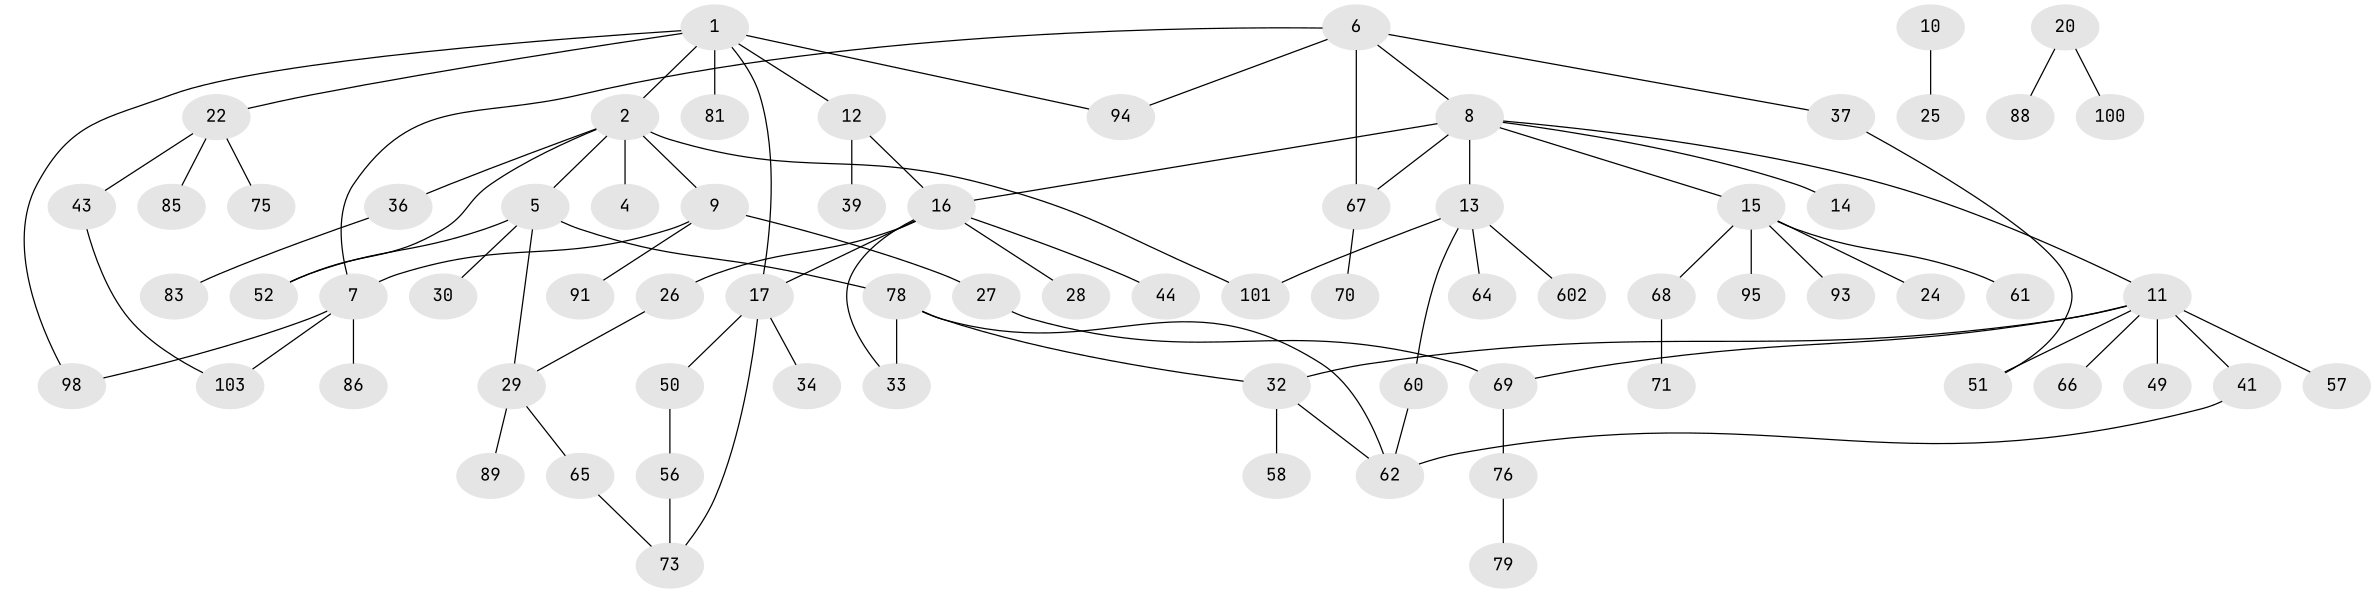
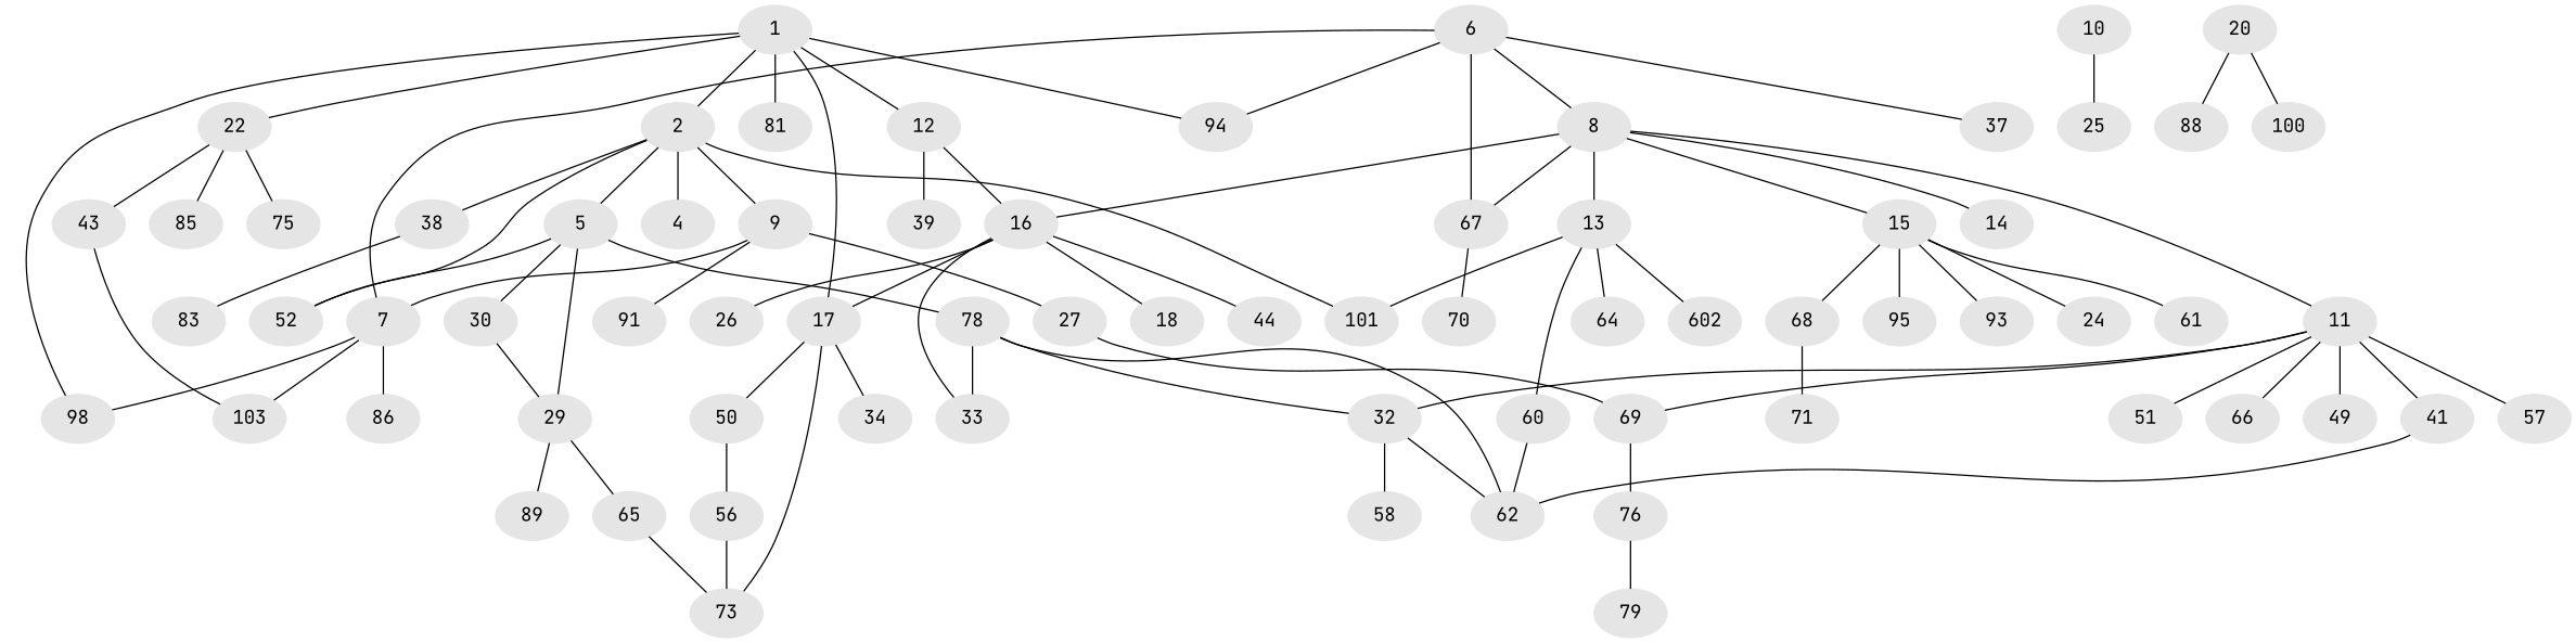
  graph {
    fontname="JetBrains Mono"
    node [color=gray90 fontname="JetBrains Mono" style=filled]
    edge [fontname="JetBrains Mono"]
    1 [super="+9"]
    2 [super="+90"]
    12 [super="+74"]
    17 [super="+97"]
    22
    n6 [label=98 super="+55"]
    81
    94
    n9 [label=9 super="+63"]
    4
    5 [super="+48"]
-   36 [super="+40"]
+   36 [super="+40" label=38]
    52
    101
    7 [super="+31"]
    6
    8 [super="+35"]
    37 [super="+54"]
    67
    16 [super="+19"]
    39
    34
    50 [super="+53"]
    73 [super="+87"]
    43
    75 [super="+78"]
    85
    27 [super="+93"]
    91
    n30 [label=78 super="+42"]
    29 [super="+45"]
    30 [super="+98"]
    83
    86
    103
    69
    32 [super="+92"]
    33
    62 [super="+77"]
    65
    89
    11 [super="+47"]
    13 [super="+59"]
    14
    15 [super="+21"]
    51
    70
    10 [super="+80"]
    25 [super="+46"]
    41
    49
    57
    66
    60
    64
    n56 [label=602]
    n57 [label=93 super="+72"]
    24
    61
    68
    95
    26 [super="+84"]
-   28
+   28 [label=18]
    44
    58
    76 [super="+82"]
    71
    20 [super="+99"]
    88
    100
    56 [super="+96"]
    79
    1 -- 2
    1 -- 12
    1 -- 17
    1 -- 22
    1 -- n6
    1 -- 81
    1 -- 94
    2 -- n9
    2 -- 4
    2 -- 5
    2 -- 36
    2 -- 52
    2 -- 101
    12 -- 16
    12 -- 39
    17 -- 34
    17 -- 50
    17 -- 73
    22 -- 43
    22 -- 75
    22 -- 85
    n9 -- 7
    n9 -- 27
    n9 -- 91
    5 -- 52
    5 -- n30
    5 -- 29
    5 -- 30
    36 -- 83
    7 -- n6
    7 -- 86
    7 -- 103
    6 -- 94
    6 -- 7
    6 -- 8
    6 -- 37
    6 -- 67
    8 -- 67
    8 -- 16
    8 -- 11
    8 -- 13
    8 -- 14
    8 -- 15
-   37 -- 51
    67 -- 70
    16 -- 17
    16 -- 33
    16 -- 26
    16 -- 28
    16 -- 44
    50 -- 56
    43 -- 103
    27 -- 69
    n30 -- 32
    n30 -- 33
    n30 -- 62
    29 -- 65
    29 -- 89
    69 -- 76
    32 -- 62
    32 -- 58
    65 -- 73
    11 -- 69
    11 -- 32
    11 -- 51
    11 -- 41
    11 -- 49
    11 -- 57
    11 -- 66
    13 -- 101
    13 -- 60
    13 -- 64
    13 -- n56
    15 -- n57
    15 -- 24
    15 -- 61
    15 -- 68
    15 -- 95
    10 -- 25
    41 -- 62
    60 -- 62
    68 -- 71
-   26 -- 29
+   30 -- 29
    76 -- 79
    20 -- 88
    20 -- 100
    56 -- 73
  }
